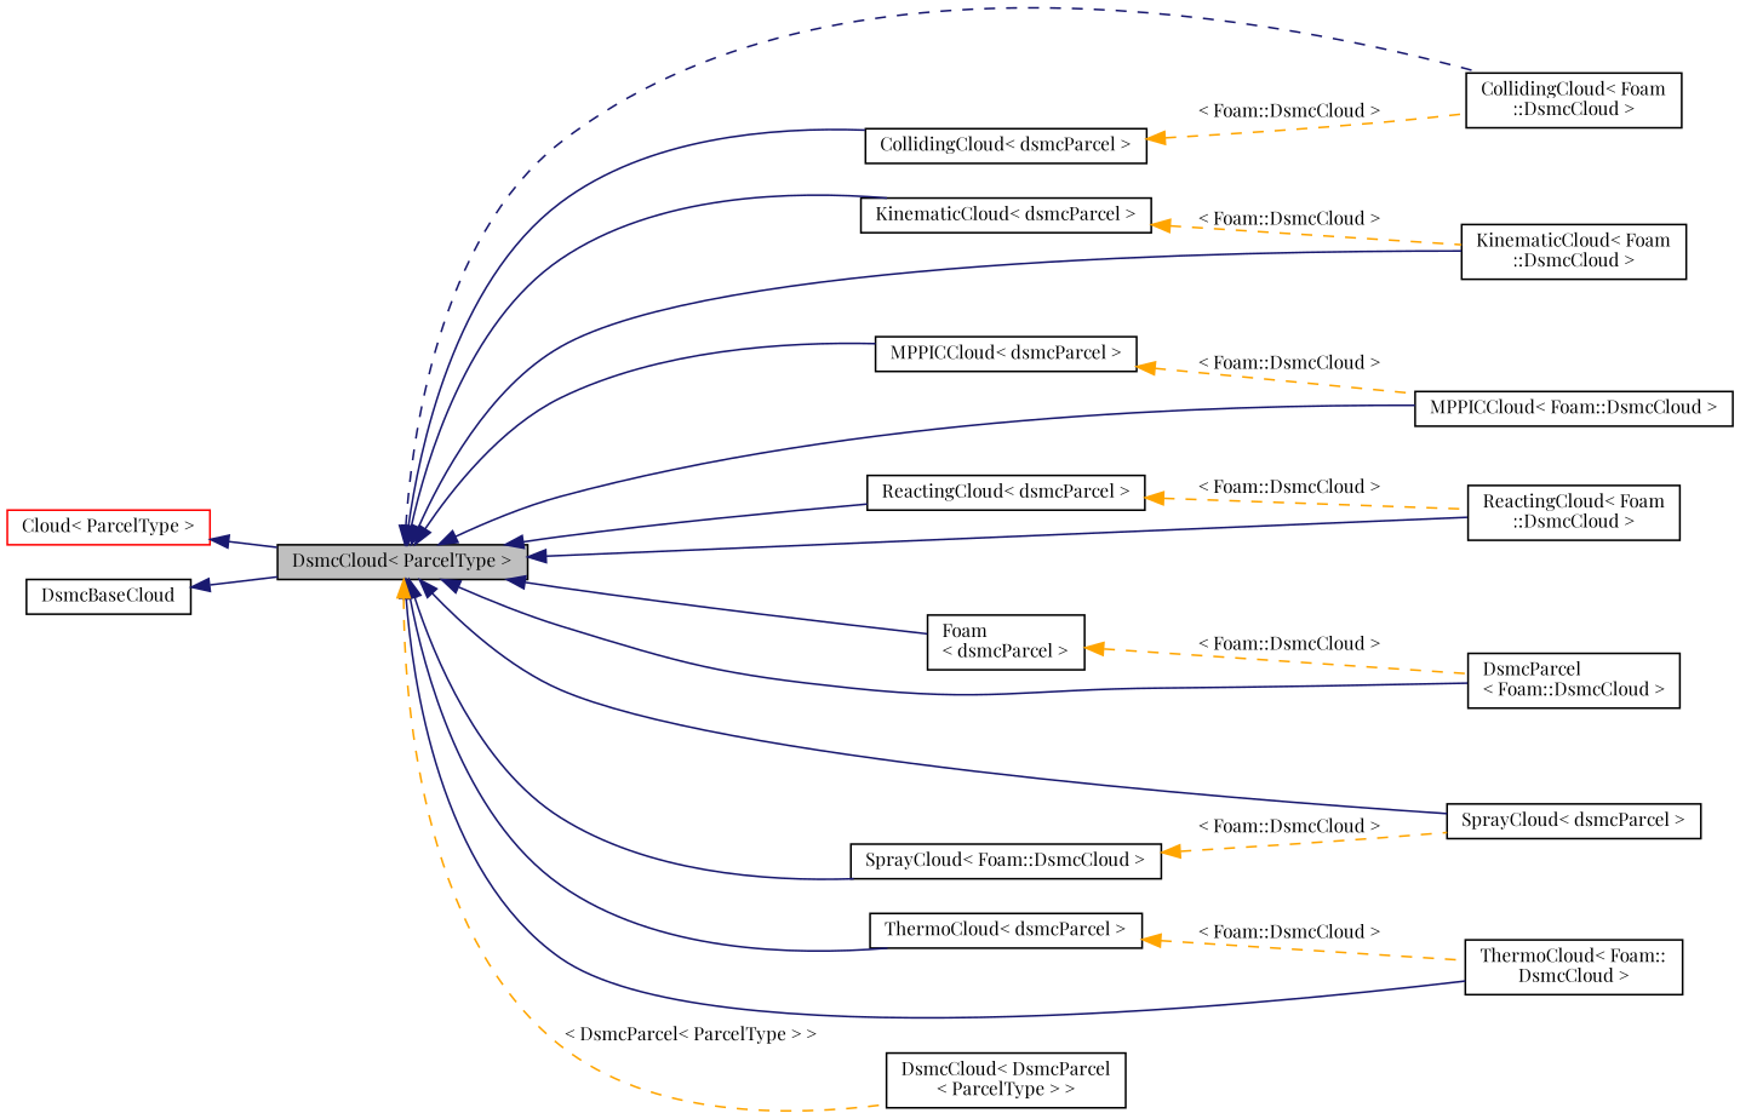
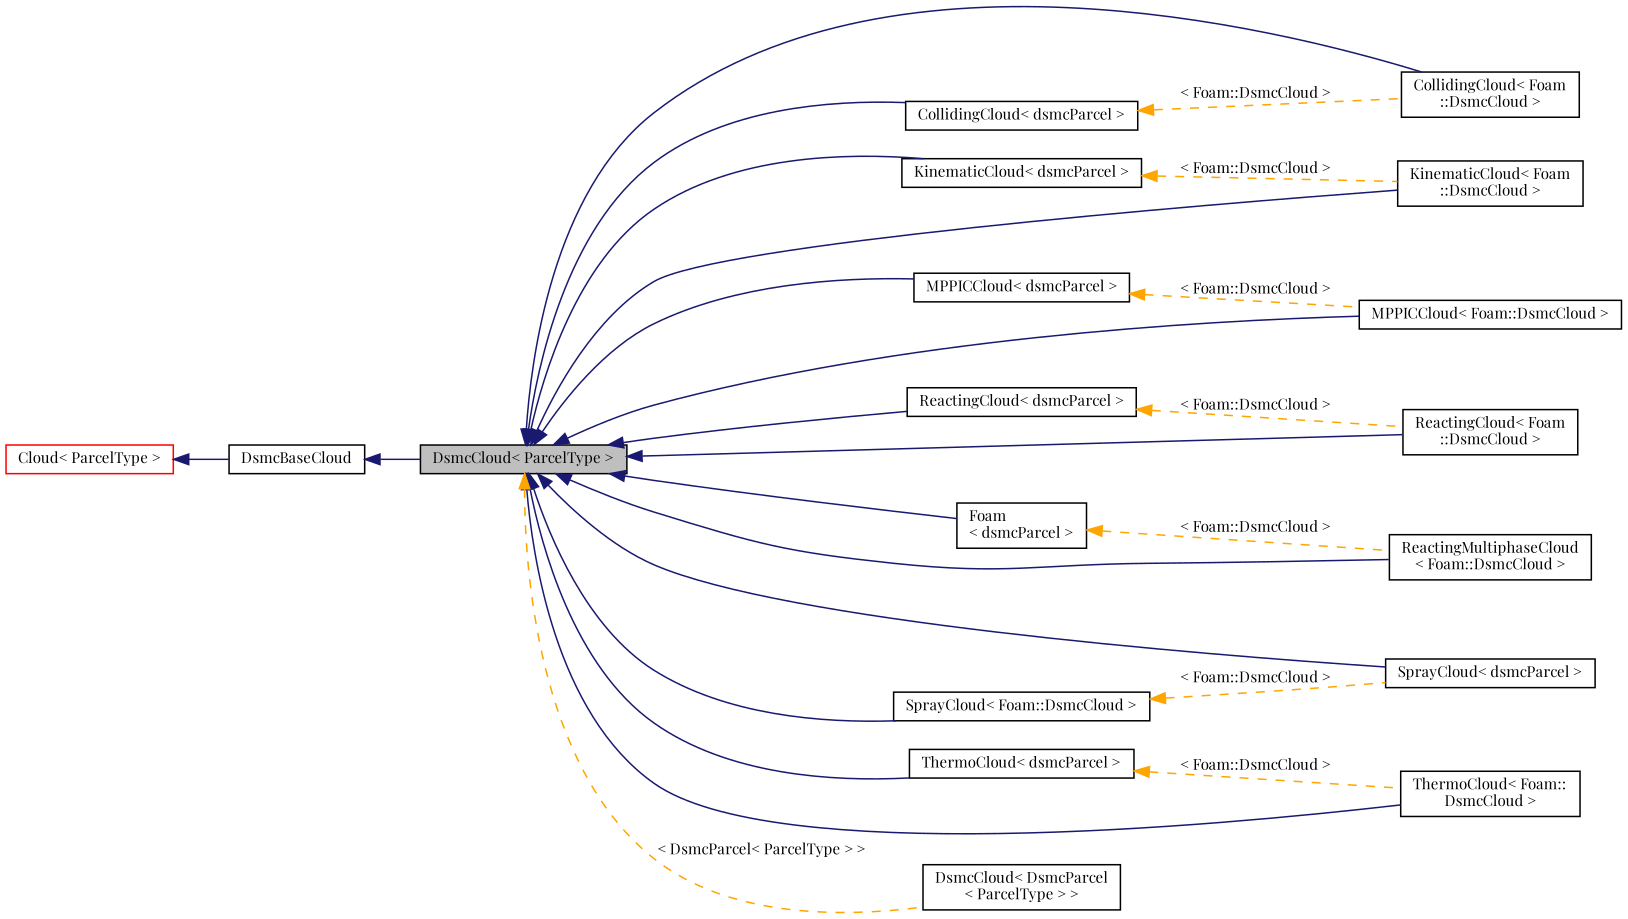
  digraph {
    fontname="Playfair Display"
    rankdir=LR
    node [color=black fontname="Playfair Display" fontsize=10 shape=record]
    edge [color=midnightblue dir=back fontname="Playfair Display" fontsize=10 labelfontname=FreeSans labelfontsize=10 style=solid]
    n1 [fillcolor=grey75 fontcolor=black height=0.2 label="DsmcCloud\< ParcelType \>" style=filled width=0.4]
    n2 [height=0.2 label="CollidingCloud\< Foam\l::DsmcCloud \>" width=0.4]
    n3 [height=0.2 label="CollidingCloud\< dsmcParcel \>" width=0.4]
    n4 [height=0.2 label="KinematicCloud\< dsmcParcel \>" width=0.4]
    n5 [height=0.2 label="KinematicCloud\< Foam\l::DsmcCloud \>" width=0.4]
    n6 [height=0.2 label="MPPICCloud\< dsmcParcel \>" width=0.4]
    n7 [height=0.2 label="MPPICCloud\< Foam::DsmcCloud \>" width=0.4]
    n8 [height=0.2 label="ReactingCloud\< dsmcParcel \>" width=0.4]
    n9 [height=0.2 label="ReactingCloud\< Foam\l::DsmcCloud \>" width=0.4]
    n10 [height=0.2 label="Foam\l\< dsmcParcel \>" width=0.4]
-   n11 [height=0.2 label="DsmcParcel\l\< Foam::DsmcCloud \>" width=0.4]
+   n11 [height=0.2 label="ReactingMultiphaseCloud\l\< Foam::DsmcCloud \>" width=0.4]
    n12 [height=0.2 label="SprayCloud\< dsmcParcel \>" width=0.4]
    n13 [height=0.2 label="SprayCloud\< Foam::DsmcCloud \>" width=0.4]
    n14 [height=0.2 label="ThermoCloud\< dsmcParcel \>" width=0.4]
    n15 [height=0.2 label="ThermoCloud\< Foam::\lDsmcCloud \>" width=0.4]
    n16 [height=0.2 label="DsmcCloud\< DsmcParcel\l\< ParcelType \> \>" width=0.4]
    n17 [color=red height=0.2 label="Cloud\< ParcelType \>" width=0.4]
    n18 [height=0.2 label=DsmcBaseCloud width=0.4]
-   n1 -> n2 [style=dashed]
+   n1 -> n2
    n1 -> n3
    n1 -> n4
    n1 -> n5
    n1 -> n6
    n1 -> n7
    n1 -> n8
    n1 -> n9
    n1 -> n10
    n1 -> n11
    n1 -> n12
    n1 -> n13
    n1 -> n14
    n1 -> n15
    n1 -> n16 [color=orange label=" \< DsmcParcel\< ParcelType \> \>" style=dashed]
    n3 -> n2 [color=orange label=" \< Foam::DsmcCloud \>" style=dashed]
    n4 -> n5 [color=orange label=" \< Foam::DsmcCloud \>" style=dashed]
    n6 -> n7 [color=orange label=" \< Foam::DsmcCloud \>" style=dashed]
    n8 -> n9 [color=orange label=" \< Foam::DsmcCloud \>" style=dashed]
    n10 -> n11 [color=orange label=" \< Foam::DsmcCloud \>" style=dashed]
    n13 -> n12 [color=orange label=" \< Foam::DsmcCloud \>" style=dashed]
    n14 -> n15 [color=orange label=" \< Foam::DsmcCloud \>" style=dashed]
-   n17 -> n1
+   n17 -> n18
    n18 -> n1
  }
